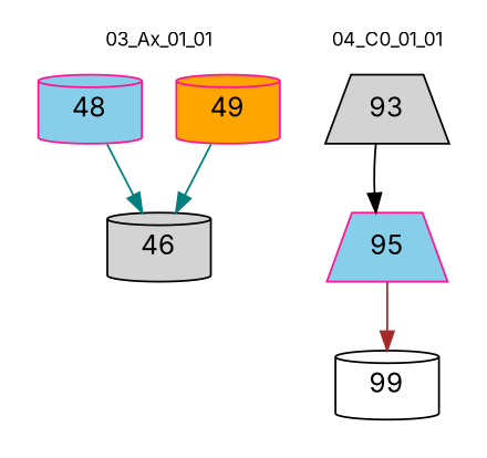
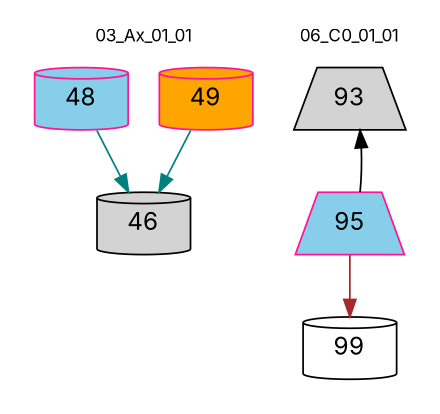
  digraph {
    fontname=Inter
    node [color=deeppink fillcolor=skyblue fontname=Inter shape=cylinder style=filled]
    edge [color=teal fontname=Inter]
    n1 [fillcolor=orange label=49]
    n2 [label=48]
    n3 [color=black fillcolor=lightgrey label=46]
    n4 [color=black fillcolor=lightgrey label=93 shape=trapezium]
    n5 [label=95 shape=trapezium]
    n6 [color=black fillcolor=white label=99]
    subgraph cluster_1 {
      color=white
      fontsize=10
      label="03_Ax_01_01"
      n1
      n2
      n3
    }
    subgraph cluster_2 {
      color=white
      fontsize=10
-     label="04_C0_01_01"
+     label="06_C0_01_01"
      n4
      n5
      n6
    }
    n1 -> n3
    n2 -> n3
-   n4 -> n5 [color=black]
+   n5 -> n4 [color=black]
    n5 -> n6 [color=brown]
  }
